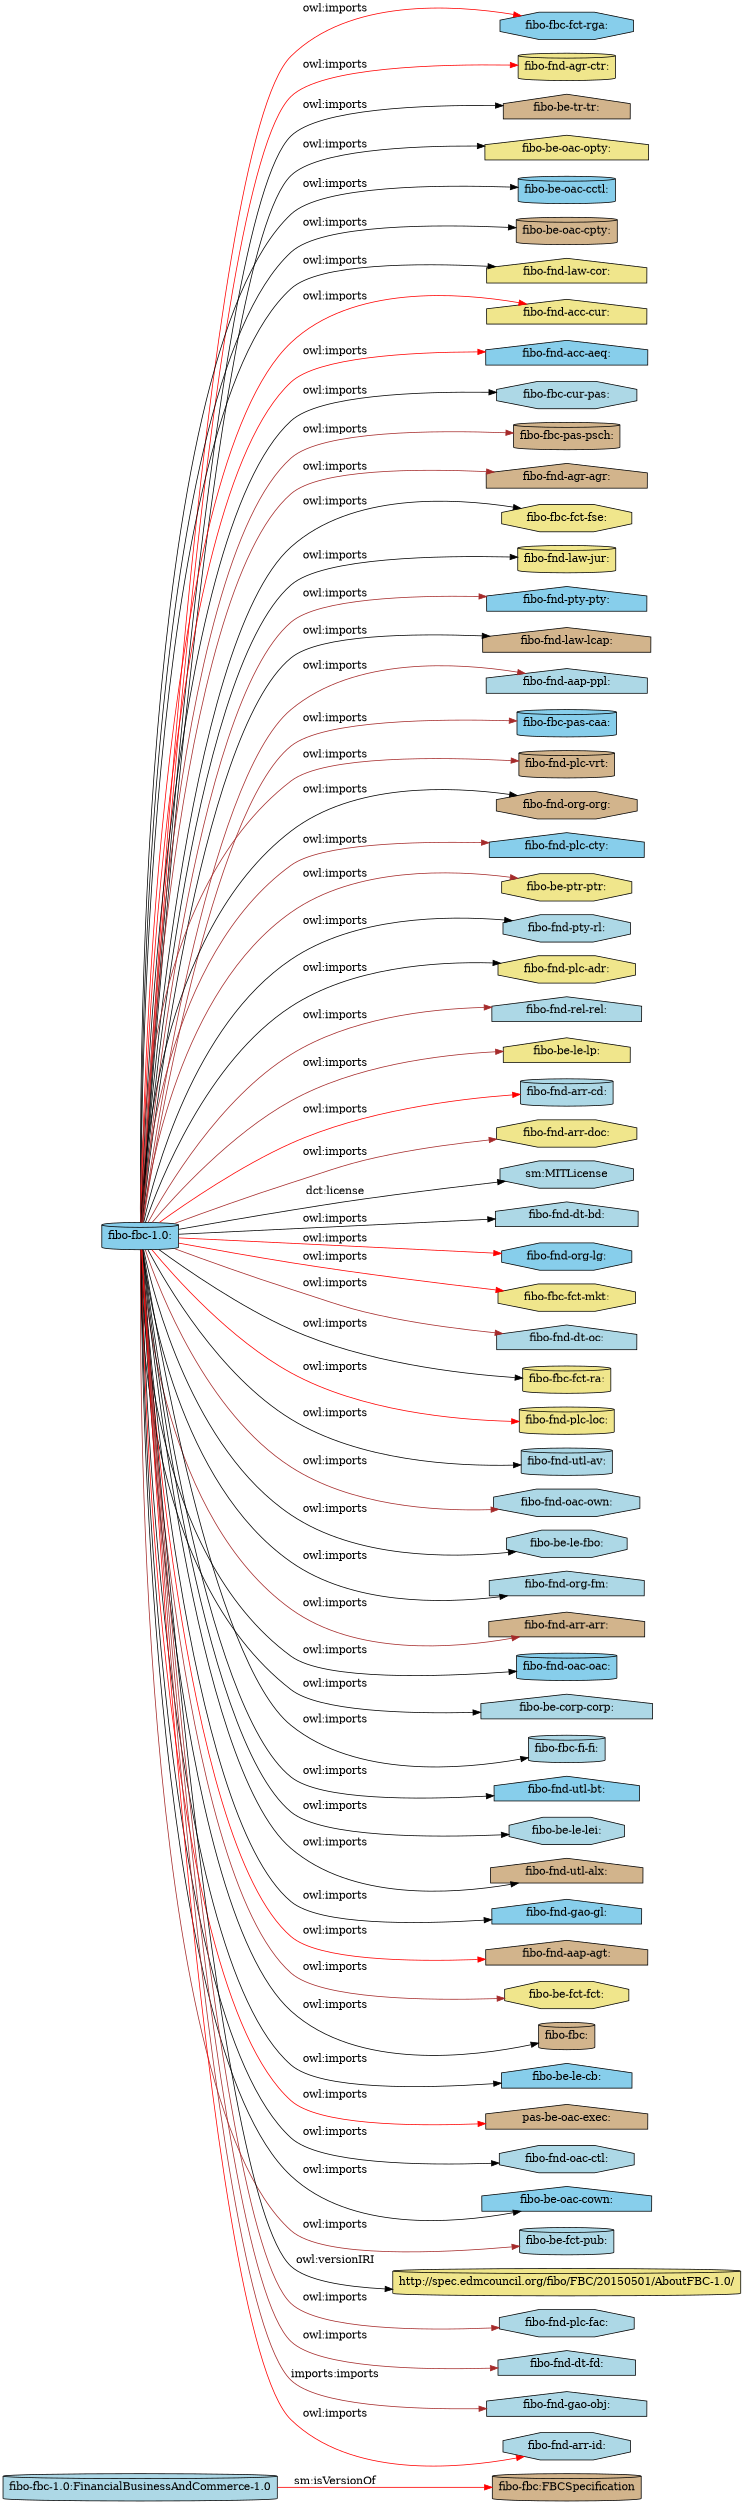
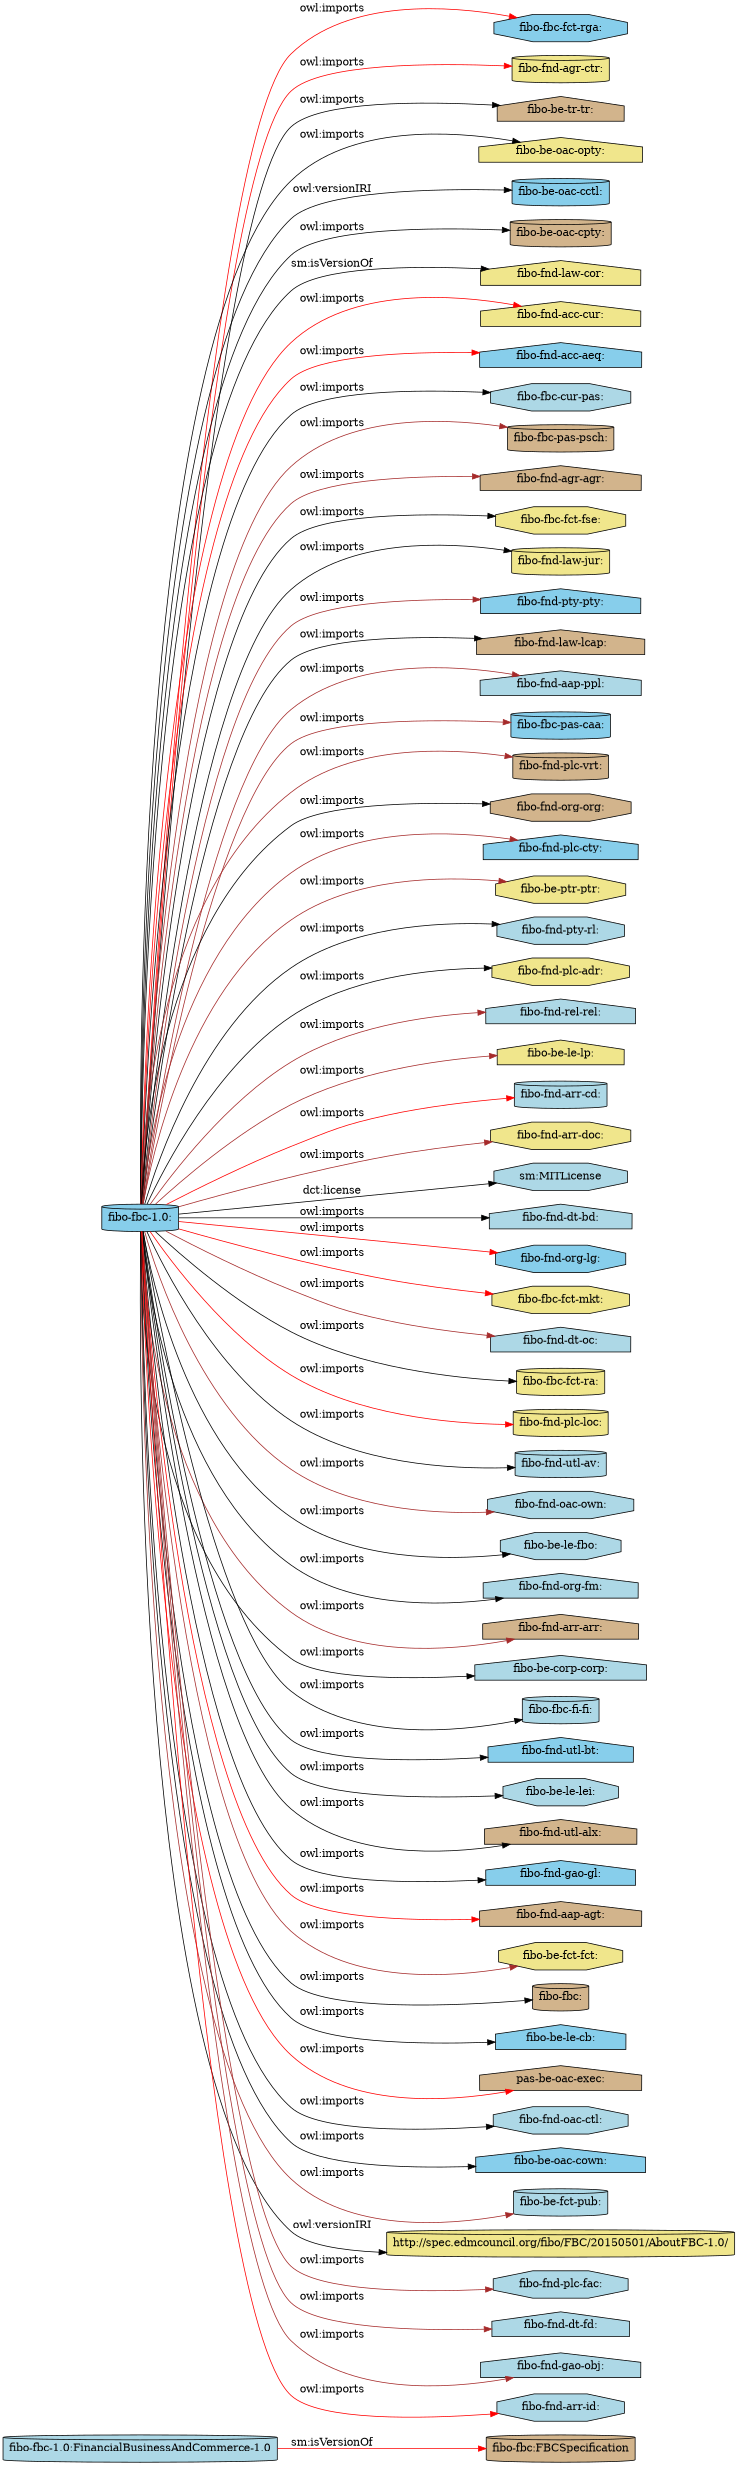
  digraph {
    rankdir=LR
    node [fillcolor=lightblue shape=house style=filled]
    edge [color=black]
    "fibo-fbc-1.0:FinancialBusinessAndCommerce-1.0" [shape=cylinder]
    "fibo-fbc:FBCSpecification" [fillcolor=tan shape=cylinder]
    "fibo-fbc-1.0:" [fillcolor=skyblue shape=cylinder]
    "fibo-fbc-fct-rga:" [fillcolor=skyblue shape=octagon]
    "fibo-fnd-agr-ctr:" [fillcolor=khaki shape=cylinder]
    "fibo-be-tr-tr:" [fillcolor=tan]
    "fibo-be-oac-opty:" [fillcolor=khaki]
    "fibo-be-oac-cctl:" [fillcolor=skyblue shape=cylinder]
    "fibo-be-oac-cpty:" [fillcolor=tan shape=cylinder]
    "fibo-fnd-law-cor:" [fillcolor=khaki]
    "fibo-fnd-acc-cur:" [fillcolor=khaki]
    "fibo-fnd-acc-aeq:" [fillcolor=skyblue]
    n13 [label="fibo-fbc-cur-pas:" shape=octagon]
    "fibo-fbc-pas-psch:" [fillcolor=tan shape=cylinder]
    "fibo-fnd-agr-agr:" [fillcolor=tan]
    "fibo-fbc-fct-fse:" [fillcolor=khaki shape=octagon]
    "fibo-fnd-law-jur:" [fillcolor=khaki shape=cylinder]
    "fibo-fnd-pty-pty:" [fillcolor=skyblue]
    "fibo-fnd-law-lcap:" [fillcolor=tan]
    "fibo-fnd-aap-ppl:"
    "fibo-fbc-pas-caa:" [fillcolor=skyblue shape=cylinder]
    "fibo-fnd-plc-vrt:" [fillcolor=tan shape=cylinder]
    "fibo-fnd-org-org:" [fillcolor=tan shape=octagon]
    "fibo-fnd-plc-cty:" [fillcolor=skyblue]
    "fibo-be-ptr-ptr:" [fillcolor=khaki shape=octagon]
    "fibo-fnd-pty-rl:" [shape=octagon]
    "fibo-fnd-plc-adr:" [fillcolor=khaki shape=octagon]
    "fibo-fnd-rel-rel:"
    "fibo-be-le-lp:" [fillcolor=khaki]
    "fibo-fnd-arr-cd:" [shape=cylinder]
    "fibo-fnd-arr-doc:" [fillcolor=khaki shape=octagon]
    "sm:MITLicense" [shape=octagon]
    "fibo-fnd-dt-bd:"
    "fibo-fnd-org-lg:" [fillcolor=skyblue shape=octagon]
    "fibo-fbc-fct-mkt:" [fillcolor=khaki shape=octagon]
    "fibo-fnd-dt-oc:"
    "fibo-fbc-fct-ra:" [fillcolor=khaki shape=cylinder]
    "fibo-fnd-plc-loc:" [fillcolor=khaki shape=cylinder]
    "fibo-fnd-utl-av:" [shape=cylinder]
    "fibo-fnd-oac-own:" [shape=octagon]
    "fibo-be-le-fbo:" [shape=octagon]
    "fibo-fnd-org-fm:"
    "fibo-fnd-arr-arr:" [fillcolor=tan]
-   "fibo-fnd-oac-oac:" [fillcolor=skyblue shape=cylinder]
    "fibo-be-corp-corp:"
    "fibo-fbc-fi-fi:" [shape=cylinder]
    "fibo-fnd-utl-bt:" [fillcolor=skyblue]
    "fibo-be-le-lei:" [shape=octagon]
    "fibo-fnd-utl-alx:" [fillcolor=tan]
    "fibo-fnd-gao-gl:" [fillcolor=skyblue]
    "fibo-fnd-aap-agt:" [fillcolor=tan]
    "fibo-be-fct-fct:" [fillcolor=khaki shape=octagon]
    "fibo-fbc:" [fillcolor=tan shape=cylinder]
    "fibo-be-le-cb:" [fillcolor=skyblue]
    n55 [fillcolor=tan label="pas-be-oac-exec:"]
    "fibo-fnd-oac-ctl:" [shape=octagon]
    "fibo-be-oac-cown:" [fillcolor=skyblue]
    "fibo-be-fct-pub:" [shape=cylinder]
    "http://spec.edmcouncil.org/fibo/FBC/20150501/AboutFBC-1.0/" [fillcolor=khaki shape=cylinder]
    "fibo-fnd-plc-fac:" [shape=octagon]
    "fibo-fnd-dt-fd:"
    "fibo-fnd-gao-obj:"
    "fibo-fnd-arr-id:" [shape=octagon]
    "fibo-fbc-1.0:FinancialBusinessAndCommerce-1.0" -> "fibo-fbc:FBCSpecification" [color=red label="sm:isVersionOf"]
    "fibo-fbc-1.0:" -> "fibo-fbc-fct-rga:" [color=red label="owl:imports"]
    "fibo-fbc-1.0:" -> "fibo-fnd-agr-ctr:" [color=red label="owl:imports"]
    "fibo-fbc-1.0:" -> "fibo-be-tr-tr:" [label="owl:imports"]
    "fibo-fbc-1.0:" -> "fibo-be-oac-opty:" [label="owl:imports"]
-   "fibo-fbc-1.0:" -> "fibo-be-oac-cctl:" [label="owl:imports"]
+   "fibo-fbc-1.0:" -> "fibo-be-oac-cctl:" [label="owl:versionIRI"]
    "fibo-fbc-1.0:" -> "fibo-be-oac-cpty:" [label="owl:imports"]
-   "fibo-fbc-1.0:" -> "fibo-fnd-law-cor:" [label="owl:imports"]
+   "fibo-fbc-1.0:" -> "fibo-fnd-law-cor:" [label="sm:isVersionOf"]
    "fibo-fbc-1.0:" -> "fibo-fnd-acc-cur:" [color=red label="owl:imports"]
    "fibo-fbc-1.0:" -> "fibo-fnd-acc-aeq:" [color=red label="owl:imports"]
    "fibo-fbc-1.0:" -> n13 [label="owl:imports"]
    "fibo-fbc-1.0:" -> "fibo-fbc-pas-psch:" [color=brown label="owl:imports"]
    "fibo-fbc-1.0:" -> "fibo-fnd-agr-agr:" [color=brown label="owl:imports"]
    "fibo-fbc-1.0:" -> "fibo-fbc-fct-fse:" [label="owl:imports"]
    "fibo-fbc-1.0:" -> "fibo-fnd-law-jur:" [label="owl:imports"]
    "fibo-fbc-1.0:" -> "fibo-fnd-pty-pty:" [color=brown label="owl:imports"]
    "fibo-fbc-1.0:" -> "fibo-fnd-law-lcap:" [label="owl:imports"]
    "fibo-fbc-1.0:" -> "fibo-fnd-aap-ppl:" [color=brown label="owl:imports"]
    "fibo-fbc-1.0:" -> "fibo-fbc-pas-caa:" [color=brown label="owl:imports"]
    "fibo-fbc-1.0:" -> "fibo-fnd-plc-vrt:" [color=brown label="owl:imports"]
    "fibo-fbc-1.0:" -> "fibo-fnd-org-org:" [label="owl:imports"]
    "fibo-fbc-1.0:" -> "fibo-fnd-plc-cty:" [color=brown label="owl:imports"]
    "fibo-fbc-1.0:" -> "fibo-be-ptr-ptr:" [color=brown label="owl:imports"]
    "fibo-fbc-1.0:" -> "fibo-fnd-pty-rl:" [label="owl:imports"]
    "fibo-fbc-1.0:" -> "fibo-fnd-plc-adr:" [label="owl:imports"]
    "fibo-fbc-1.0:" -> "fibo-fnd-rel-rel:" [color=brown label="owl:imports"]
    "fibo-fbc-1.0:" -> "fibo-be-le-lp:" [color=brown label="owl:imports"]
    "fibo-fbc-1.0:" -> "fibo-fnd-arr-cd:" [color=red label="owl:imports"]
    "fibo-fbc-1.0:" -> "fibo-fnd-arr-doc:" [color=brown label="owl:imports"]
    "fibo-fbc-1.0:" -> "sm:MITLicense" [label="dct:license"]
    "fibo-fbc-1.0:" -> "fibo-fnd-dt-bd:" [label="owl:imports"]
    "fibo-fbc-1.0:" -> "fibo-fnd-org-lg:" [color=red label="owl:imports"]
    "fibo-fbc-1.0:" -> "fibo-fbc-fct-mkt:" [color=red label="owl:imports"]
    "fibo-fbc-1.0:" -> "fibo-fnd-dt-oc:" [color=brown label="owl:imports"]
    "fibo-fbc-1.0:" -> "fibo-fbc-fct-ra:" [label="owl:imports"]
    "fibo-fbc-1.0:" -> "fibo-fnd-plc-loc:" [color=red label="owl:imports"]
    "fibo-fbc-1.0:" -> "fibo-fnd-utl-av:" [label="owl:imports"]
    "fibo-fbc-1.0:" -> "fibo-fnd-oac-own:" [color=brown label="owl:imports"]
    "fibo-fbc-1.0:" -> "fibo-be-le-fbo:" [label="owl:imports"]
    "fibo-fbc-1.0:" -> "fibo-fnd-org-fm:" [label="owl:imports"]
    "fibo-fbc-1.0:" -> "fibo-fnd-arr-arr:" [color=brown label="owl:imports"]
-   "fibo-fbc-1.0:" -> "fibo-fnd-oac-oac:" [label="owl:imports"]
    "fibo-fbc-1.0:" -> "fibo-be-corp-corp:" [label="owl:imports"]
    "fibo-fbc-1.0:" -> "fibo-fbc-fi-fi:" [label="owl:imports"]
    "fibo-fbc-1.0:" -> "fibo-fnd-utl-bt:" [label="owl:imports"]
    "fibo-fbc-1.0:" -> "fibo-be-le-lei:" [label="owl:imports"]
    "fibo-fbc-1.0:" -> "fibo-fnd-utl-alx:" [label="owl:imports"]
    "fibo-fbc-1.0:" -> "fibo-fnd-gao-gl:" [label="owl:imports"]
    "fibo-fbc-1.0:" -> "fibo-fnd-aap-agt:" [color=red label="owl:imports"]
    "fibo-fbc-1.0:" -> "fibo-be-fct-fct:" [color=brown label="owl:imports"]
    "fibo-fbc-1.0:" -> "fibo-fbc:" [label="owl:imports"]
    "fibo-fbc-1.0:" -> "fibo-be-le-cb:" [label="owl:imports"]
    "fibo-fbc-1.0:" -> n55 [color=red label="owl:imports"]
    "fibo-fbc-1.0:" -> "fibo-fnd-oac-ctl:" [label="owl:imports"]
    "fibo-fbc-1.0:" -> "fibo-be-oac-cown:" [label="owl:imports"]
    "fibo-fbc-1.0:" -> "fibo-be-fct-pub:" [color=brown label="owl:imports"]
    "fibo-fbc-1.0:" -> "http://spec.edmcouncil.org/fibo/FBC/20150501/AboutFBC-1.0/" [label="owl:versionIRI"]
    "fibo-fbc-1.0:" -> "fibo-fnd-plc-fac:" [color=brown label="owl:imports"]
    "fibo-fbc-1.0:" -> "fibo-fnd-dt-fd:" [color=brown label="owl:imports"]
-   "fibo-fbc-1.0:" -> "fibo-fnd-gao-obj:" [color=brown label="imports:imports"]
+   "fibo-fbc-1.0:" -> "fibo-fnd-gao-obj:" [color=brown label="owl:imports"]
    "fibo-fbc-1.0:" -> "fibo-fnd-arr-id:" [color=red label="owl:imports"]
  }
